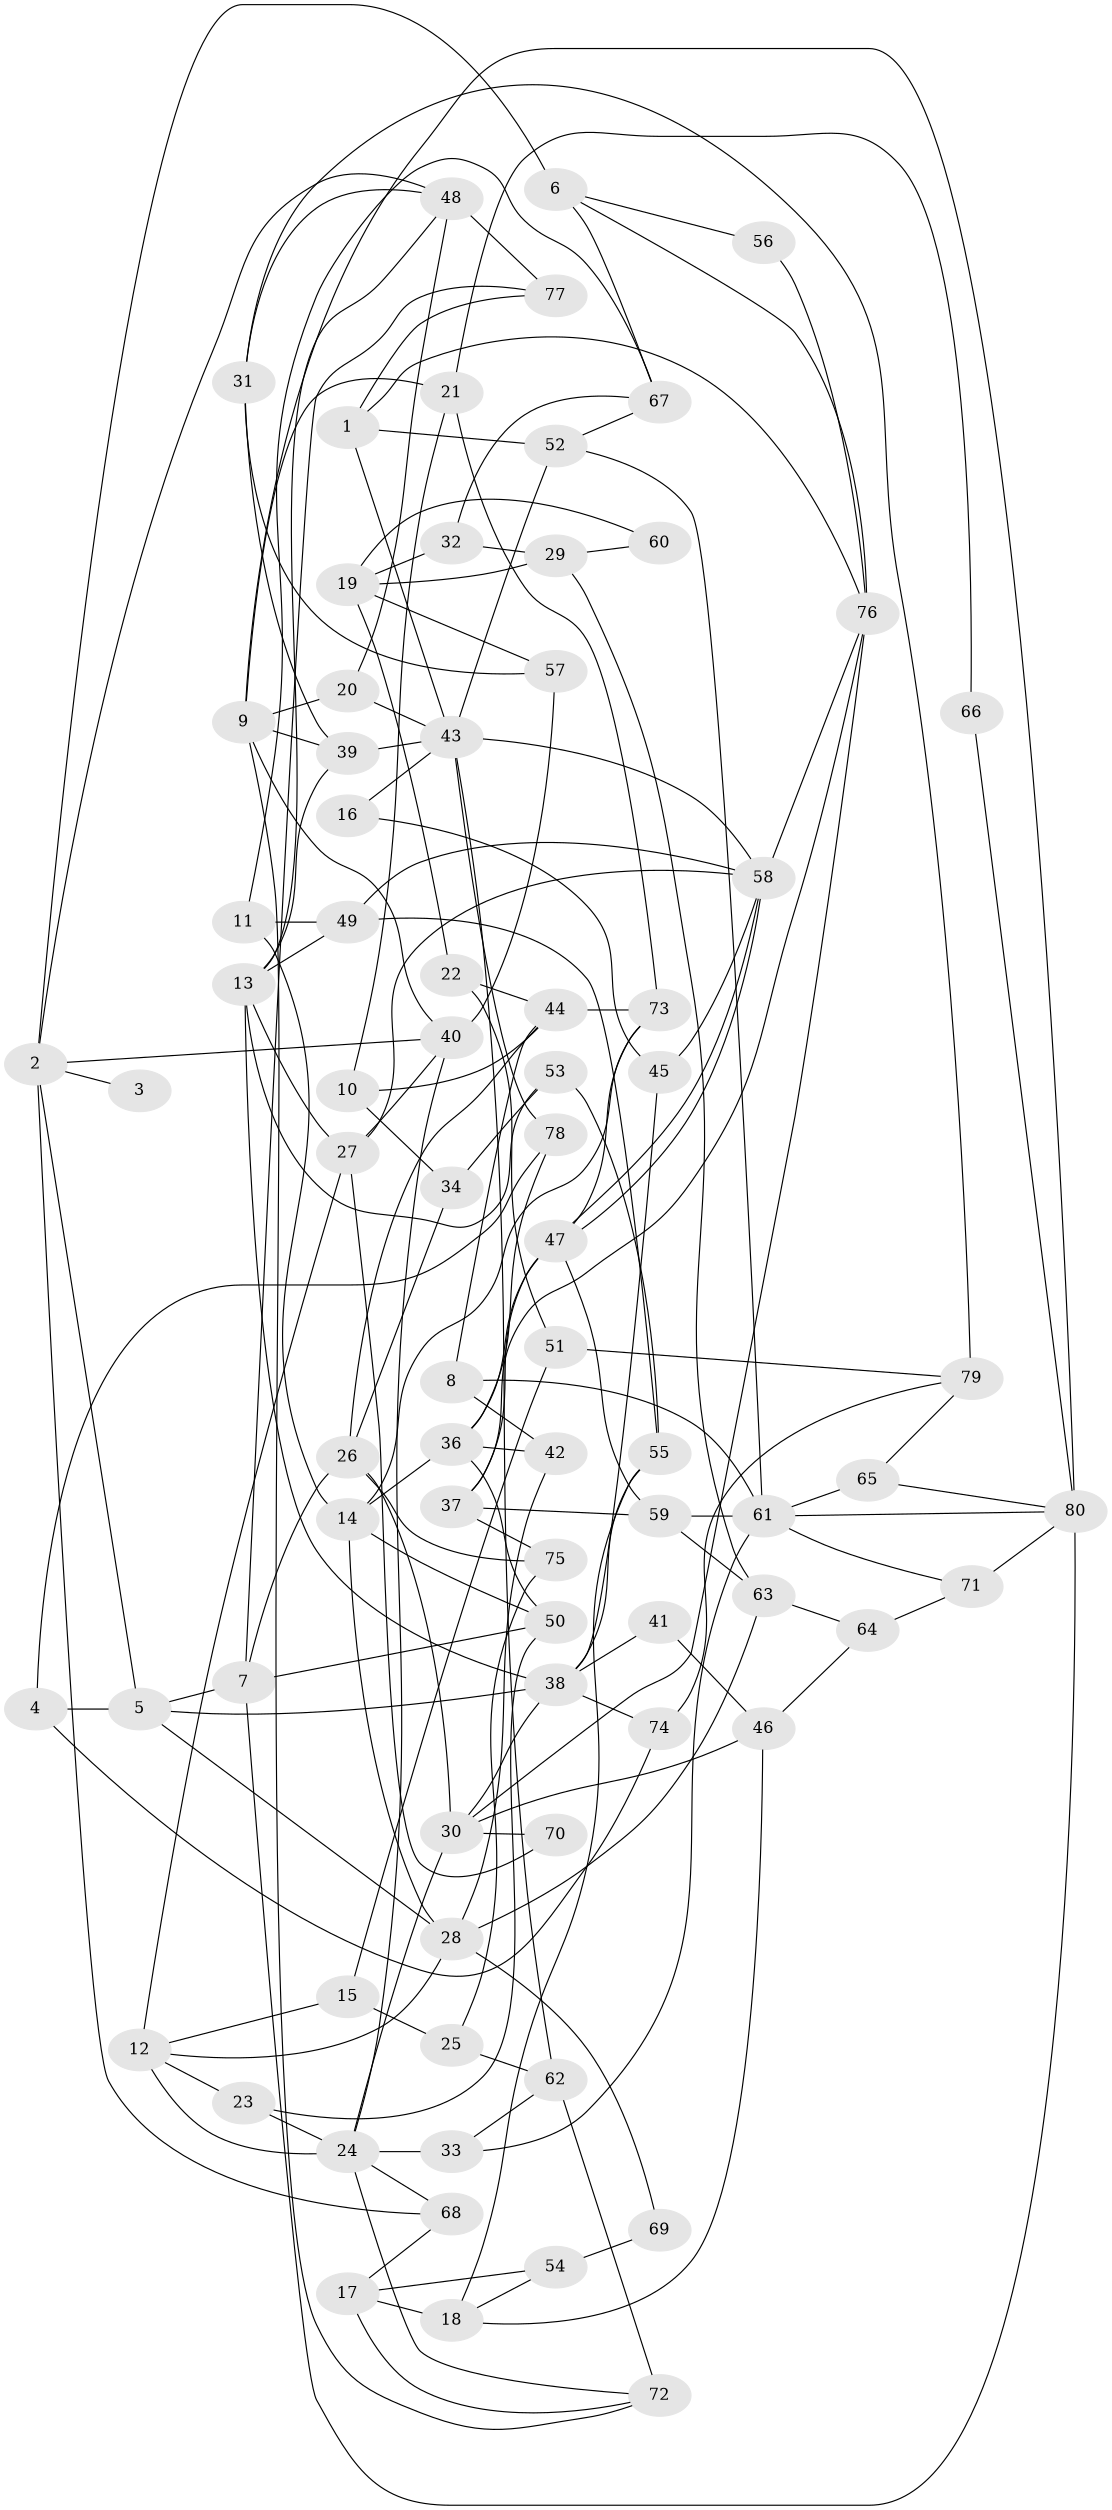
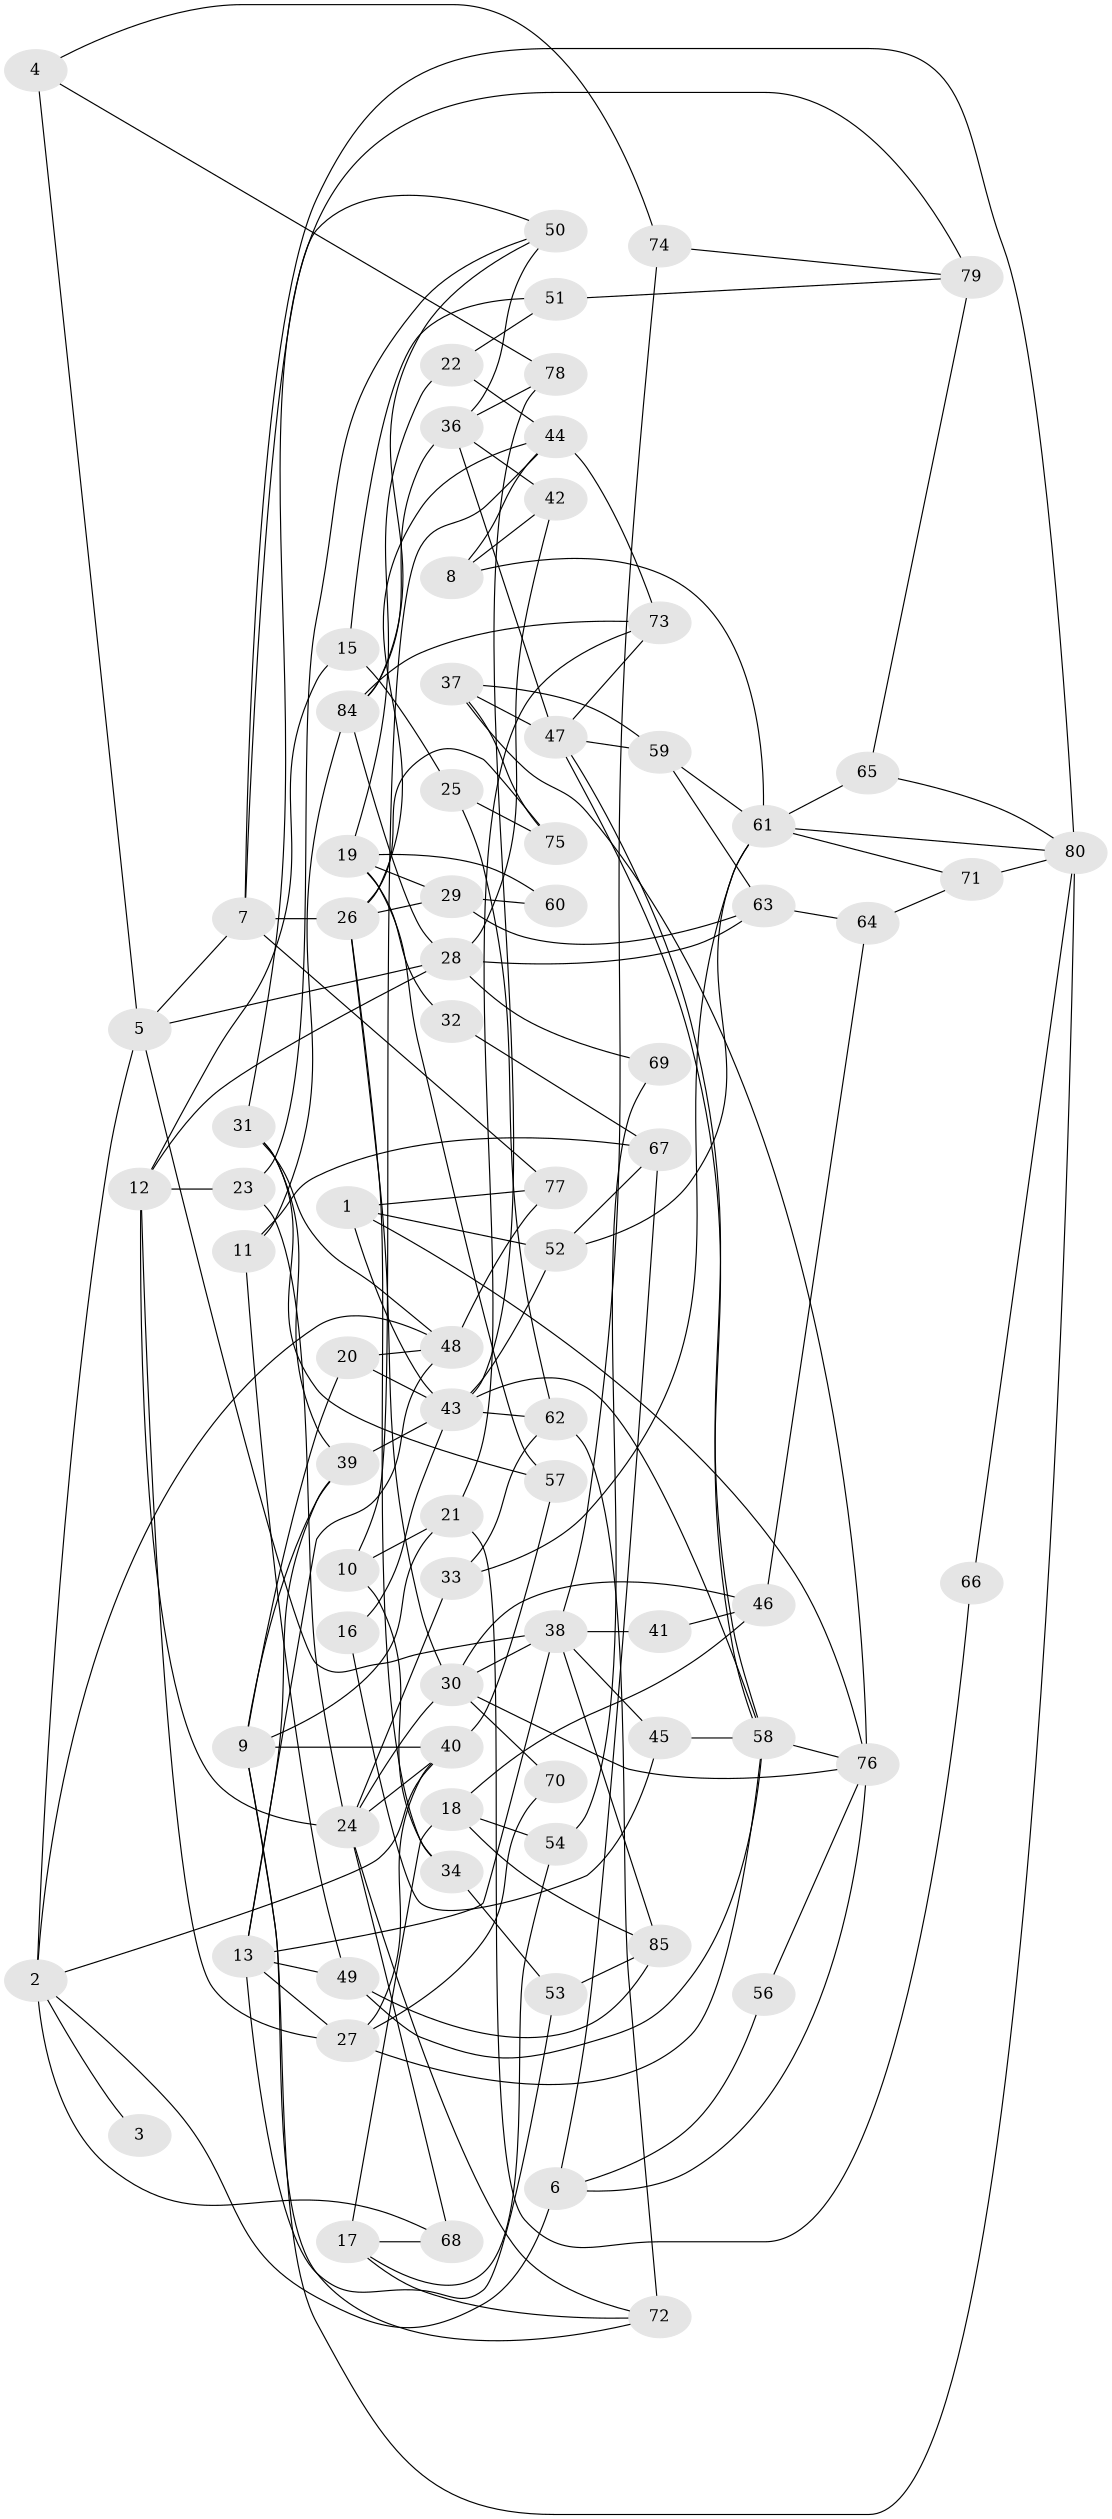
  graph {
    fontname="DejaVu Serif"
    rankdir=LR
    node [color=gray90 fontname="DejaVu Serif" style=filled]
    edge [fontname="DejaVu Serif"]
    1
    43
    52
    76
    77
    78
    62
    58
    67
    61
    2
    3
    5
    6
    48
    68
    40
    7
    28
    38
    56
    57
    4
    74
    79
    26
    50
    80
    42
    63
    69
    45
-   55
+   55 [label=85]
    41
    44
    34
    29
    30
    75
    8
    73
    65
    71
    9
    20
    21
    39
    72
    66
    10
    53
    11
-   14
+   14 [label=84]
    49
    36
    12
    15
    23
    24
    27
    25
    51
    33
    70
    13
    47
    16
    17
    18
    54
    46
    64
    19
    22
    32
    60
    31
    59
    37
    1 -- 43
    1 -- 52
    1 -- 76
    1 -- 77
    43 -- 52
    43 -- 78
    43 -- 62
    43 -- 58
    52 -- 67
    52 -- 61
    62 -- 72
    58 -- 76
    61 -- 80
    61 -- 65
    61 -- 71
    2 -- 3
    2 -- 5
    2 -- 6
    2 -- 48
    2 -- 68
    2 -- 40
    5 -- 7
    5 -- 28
    5 -- 38
    6 -- 76
    6 -- 67
    6 -- 56
    48 -- 77
    40 -- 57
    7 -- 77
    7 -- 26
    7 -- 50
    7 -- 80
    28 -- 42
    28 -- 63
    28 -- 69
    38 -- 74
    38 -- 45
    38 -- 55
    38 -- 41
    56 -- 76
    4 -- 78
    4 -- 5
    4 -- 74
    74 -- 79
    26 -- 44
    26 -- 34
-   32 -- 29
+   26 -- 29
    26 -- 30
    26 -- 75
    63 -- 64
    45 -- 58
    41 -- 46
    44 -- 73
    34 -- 53
    29 -- 63
    29 -- 60
    30 -- 76
    30 -- 38
    30 -- 70
    30 -- 46
    8 -- 61
    8 -- 42
    8 -- 44
    65 -- 79
    65 -- 80
    71 -- 80
    9 -- 40
    9 -- 80
    9 -- 20
    9 -- 21
    9 -- 39
    9 -- 72
    20 -- 43
    20 -- 48
    21 -- 73
    21 -- 66
    39 -- 43
    66 -- 80
    10 -- 44
    10 -- 34
    10 -- 21
    53 -- 55
    11 -- 67
    11 -- 14
    11 -- 49
    14 -- 28
    14 -- 50
    14 -- 73
    14 -- 36
    49 -- 58
    49 -- 55
    36 -- 78
    36 -- 50
    36 -- 42
    36 -- 47
    12 -- 28
    12 -- 15
    12 -- 23
    12 -- 24
    12 -- 27
    15 -- 25
    15 -- 51
    23 -- 50
    23 -- 24
    24 -- 68
    24 -- 40
    24 -- 30
    24 -- 72
    24 -- 33
    27 -- 58
    27 -- 40
    27 -- 70
    25 -- 62
    25 -- 75
    51 -- 79
    33 -- 62
    33 -- 61
    13 -- 48
    13 -- 38
    13 -- 39
    13 -- 53
    13 -- 49
    13 -- 27
    47 -- 58
    47 -- 58
    47 -- 73
    47 -- 59
    16 -- 43
    16 -- 45
    17 -- 68
    17 -- 72
    17 -- 18
    17 -- 54
    18 -- 55
    18 -- 54
    18 -- 46
    54 -- 69
    46 -- 64
    64 -- 71
    19 -- 57
    19 -- 29
    19 -- 22
    19 -- 32
    19 -- 60
    22 -- 44
    22 -- 51
    32 -- 67
    31 -- 48
    31 -- 57
    31 -- 79
    31 -- 39
    59 -- 61
    59 -- 63
    37 -- 76
    37 -- 75
    37 -- 47
    37 -- 59
  }
